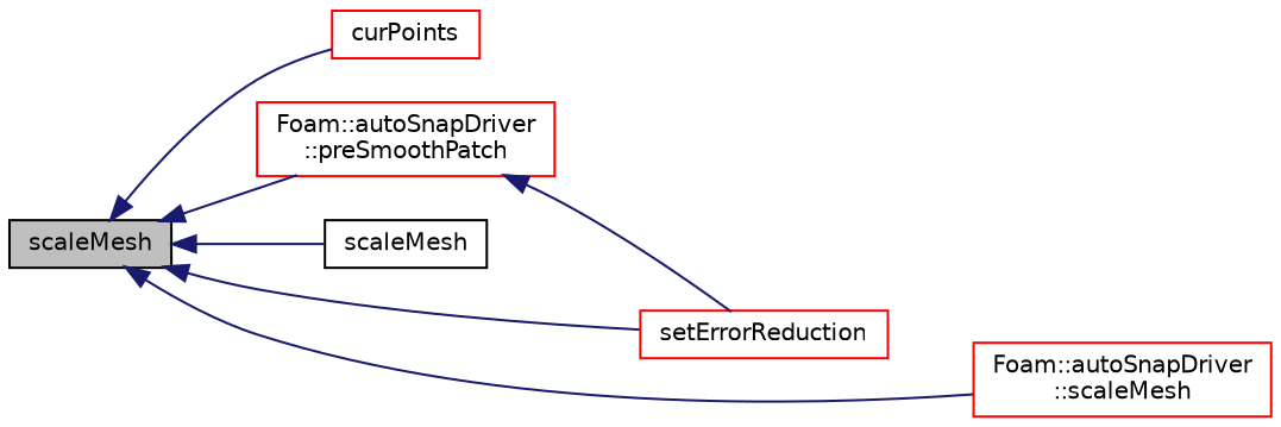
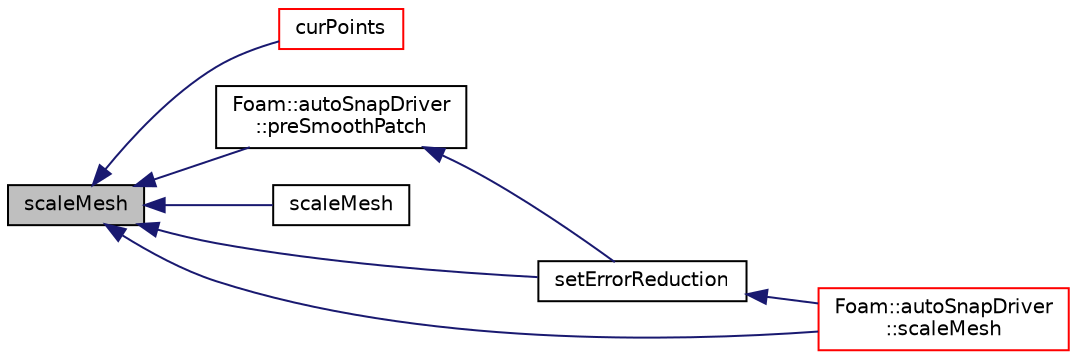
  digraph {
    fontname="DejaVu Sans"
    rankdir=LR
    node [color=red fontname="DejaVu Sans" fontsize=10 shape=record]
    edge [color=midnightblue dir=back fontname="DejaVu Sans" fontsize=10 labelfontname=FreeSans labelfontsize=10 style=solid]
    n1 [color=black fillcolor=grey75 fontcolor=black height=0.2 label=scaleMesh style=filled width=0.4]
    n2 [height=0.2 label=curPoints width=0.4]
-   n3 [height=0.2 label="Foam::autoSnapDriver\l::preSmoothPatch" width=0.4]
+   n3 [color=black height=0.2 label="Foam::autoSnapDriver\l::preSmoothPatch" width=0.4]
    n4 [color=black height=0.2 label=scaleMesh width=0.4]
    n5 [height=0.2 label="Foam::autoSnapDriver\l::scaleMesh" width=0.4]
-   n6 [height=0.2 label=setErrorReduction width=0.4]
+   n6 [color=black height=0.2 label=setErrorReduction width=0.4]
    n1 -> n2
    n1 -> n3
    n1 -> n4
    n1 -> n5
    n1 -> n6
    n3 -> n6
+   n6 -> n5
  }
